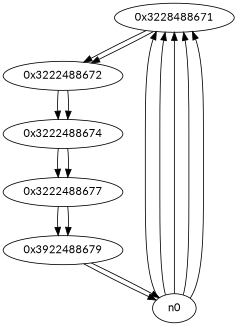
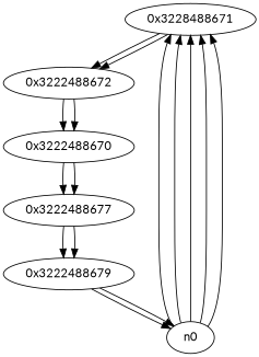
  digraph {
    fontname=Lato
    node [fontname=Lato]
    edge [fontname=Lato]
    n1 [label="0x3228488671"]
    n2 [label="0x3222488672"]
-   n3 [label="0x3222488674"]
+   n3 [label="0x3222488670"]
    n4 [label="0x3222488677"]
-   n5 [label="0x3922488679"]
+   n5 [label="0x3222488679"]
    n0
    n1 -> n2
    n1 -> n2
    n2 -> n3
    n2 -> n3
    n3 -> n4
    n3 -> n4
    n4 -> n5
    n4 -> n5
    n5 -> n0
    n5 -> n0
    n0 -> n1
    n0 -> n1
    n0 -> n1
    n0 -> n1
    n0 -> n1
  }
